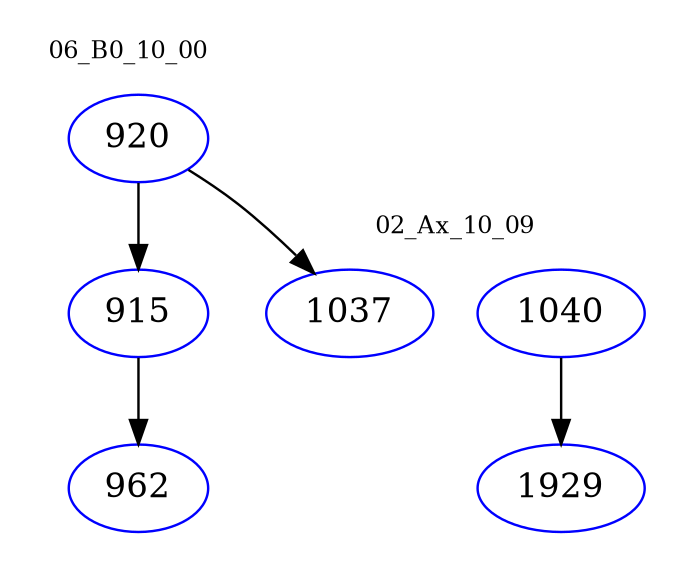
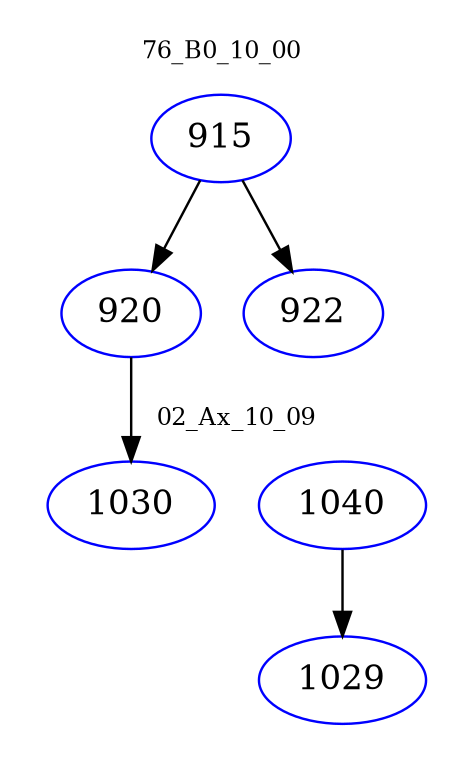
  digraph {
    node [color=blue]
    edge [color=black]
    n1 [label=1040]
-   n2 [label=1929]
-   n3 [label=1037]
+   n2 [label=1029]
+   n3 [label=1030]
    n4 [label=920]
    n5 [label=915]
-   n6 [label=962]
+   n6 [label=922]
    subgraph cluster_1 {
      color=white
      fontsize=10
      label="02_Ax_10_09"
      n1
      n2
      n3
    }
    subgraph cluster_2 {
      color=white
      fontsize=10
-     label="06_B0_10_00"
+     label="76_B0_10_00"
      n4
      n5
      n6
    }
    n1 -> n2
    n4 -> n3
-   n4 -> n5
+   n5 -> n4
    n5 -> n6
  }
